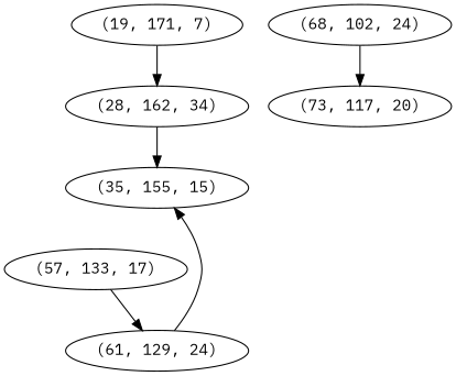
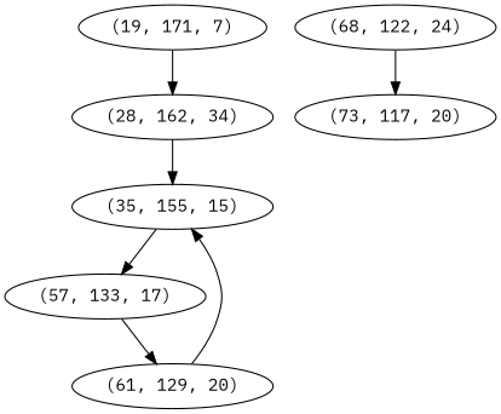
  digraph {
    fontname="IBM Plex Mono"
    node [fontname="IBM Plex Mono"]
    edge [fontname="IBM Plex Mono"]
    n1 [label="(28, 162, 34)"]
    "(19, 171, 7)"
    "(35, 155, 15)"
    "(57, 133, 17)"
-   "(61, 129, 20)" [label="(61, 129, 24)"]
+   "(61, 129, 20)"
    n6 [label="(73, 117, 20)"]
-   "(68, 122, 24)" [label="(68, 102, 24)"]
+   "(68, 122, 24)"
    n1 -> "(35, 155, 15)"
    "(19, 171, 7)" -> n1
+   "(35, 155, 15)" -> "(57, 133, 17)"
    "(57, 133, 17)" -> "(61, 129, 20)"
    "(61, 129, 20)" -> "(35, 155, 15)"
    "(68, 122, 24)" -> n6
  }
